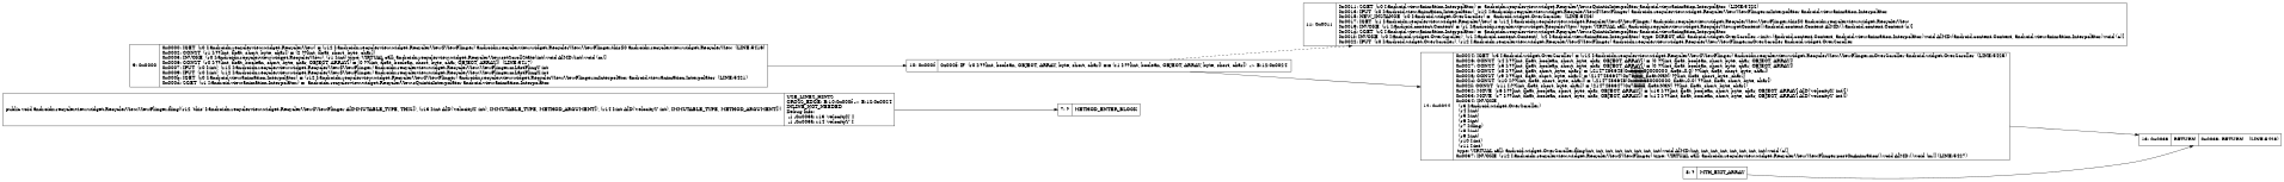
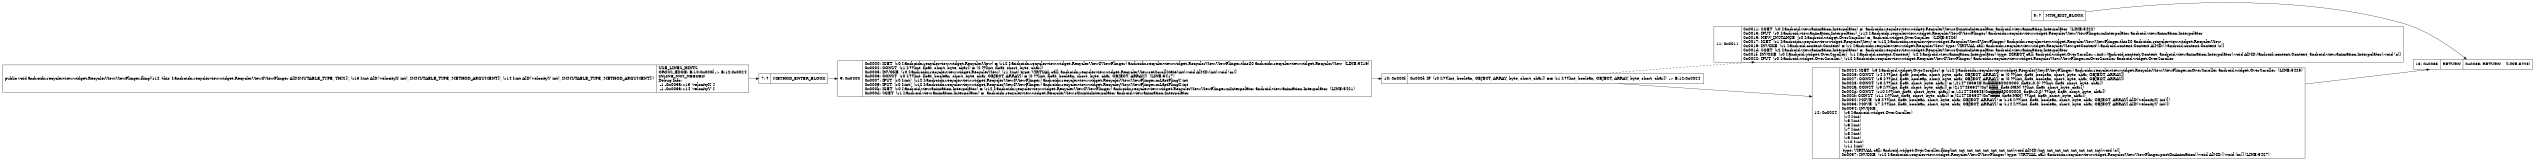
  digraph {
    rankdir=LR
    node [shape=record]
    n1 [label="{7\:\ ?|METHOD_ENTER_BLOCK\l}"]
    n2 [label="{9\:\ 0x0000|0x0000: IGET  (r0 I:androidx.recyclerview.widget.RecyclerView) = (r12 I:androidx.recyclerview.widget.RecyclerView$ViewFlinger) androidx.recyclerview.widget.RecyclerView.ViewFlinger.this$0 androidx.recyclerview.widget.RecyclerView  (LINE:5416)\l0x0002: CONST  (r1 I:??[int, float, short, byte, char]) = (2 ??[int, float, short, byte, char]) \l0x0003: INVOKE  (r0 I:androidx.recyclerview.widget.RecyclerView), (r1 I:int) type: VIRTUAL call: androidx.recyclerview.widget.RecyclerView.setScrollState(int):void A[MD:(int):void (m)]\l0x0006: CONST  (r0 I:??[int, float, boolean, short, byte, char, OBJECT, ARRAY]) = (0 ??[int, float, boolean, short, byte, char, OBJECT, ARRAY])  (LINE:5417)\l0x0007: IPUT  (r0 I:int), (r12 I:androidx.recyclerview.widget.RecyclerView$ViewFlinger) androidx.recyclerview.widget.RecyclerView.ViewFlinger.mLastFlingY int \l0x0009: IPUT  (r0 I:int), (r12 I:androidx.recyclerview.widget.RecyclerView$ViewFlinger) androidx.recyclerview.widget.RecyclerView.ViewFlinger.mLastFlingX int \l0x000b: IGET  (r0 I:android.view.animation.Interpolator) = (r12 I:androidx.recyclerview.widget.RecyclerView$ViewFlinger) androidx.recyclerview.widget.RecyclerView.ViewFlinger.mInterpolator android.view.animation.Interpolator  (LINE:5421)\l0x000d: SGET  (r1 I:android.view.animation.Interpolator) =  androidx.recyclerview.widget.RecyclerView.sQuinticInterpolator android.view.animation.Interpolator \l}"]
    n3 [label="{10\:\ 0x000f|0x000f: IF  (r0 I:??[int, boolean, OBJECT, ARRAY, byte, short, char]) == (r1 I:??[int, boolean, OBJECT, ARRAY, byte, short, char])  \-\> B:12:0x0024 \l}"]
    n4 [label="{11\:\ 0x0011|0x0011: SGET  (r0 I:android.view.animation.Interpolator) =  androidx.recyclerview.widget.RecyclerView.sQuinticInterpolator android.view.animation.Interpolator  (LINE:5422)\l0x0013: IPUT  (r0 I:android.view.animation.Interpolator), (r12 I:androidx.recyclerview.widget.RecyclerView$ViewFlinger) androidx.recyclerview.widget.RecyclerView.ViewFlinger.mInterpolator android.view.animation.Interpolator \l0x0015: NEW_INSTANCE  (r0 I:android.widget.OverScroller) =  android.widget.OverScroller  (LINE:5423)\l0x0017: IGET  (r1 I:androidx.recyclerview.widget.RecyclerView) = (r12 I:androidx.recyclerview.widget.RecyclerView$ViewFlinger) androidx.recyclerview.widget.RecyclerView.ViewFlinger.this$0 androidx.recyclerview.widget.RecyclerView \l0x0019: INVOKE  (r1 I:android.content.Context) = (r1 I:androidx.recyclerview.widget.RecyclerView) type: VIRTUAL call: androidx.recyclerview.widget.RecyclerView.getContext():android.content.Context A[MD:():android.content.Context (s)]\l0x001d: SGET  (r2 I:android.view.animation.Interpolator) =  androidx.recyclerview.widget.RecyclerView.sQuinticInterpolator android.view.animation.Interpolator \l0x001f: INVOKE  (r0 I:android.widget.OverScroller), (r1 I:android.content.Context), (r2 I:android.view.animation.Interpolator) type: DIRECT call: android.widget.OverScroller.\<init\>(android.content.Context, android.view.animation.Interpolator):void A[MD:(android.content.Context, android.view.animation.Interpolator):void (c)]\l0x0022: IPUT  (r0 I:android.widget.OverScroller), (r12 I:androidx.recyclerview.widget.RecyclerView$ViewFlinger) androidx.recyclerview.widget.RecyclerView.ViewFlinger.mOverScroller android.widget.OverScroller \l}"]
-   n5 [label="{12\:\ 0x0024|0x0024: IGET  (r3 I:android.widget.OverScroller) = (r12 I:androidx.recyclerview.widget.RecyclerView$ViewFlinger) androidx.recyclerview.widget.RecyclerView.ViewFlinger.mOverScroller android.widget.OverScroller  (LINE:5425)\l0x0026: CONST  (r4 I:??[int, float, boolean, short, byte, char, OBJECT, ARRAY]) = (0 ??[int, float, boolean, short, byte, char, OBJECT, ARRAY]) \l0x0027: CONST  (r5 I:??[int, float, boolean, short, byte, char, OBJECT, ARRAY]) = (0 ??[int, float, boolean, short, byte, char, OBJECT, ARRAY]) \l0x0028: CONST  (r8 I:??[int, float, short, byte, char]) = (\-2147483648(0xffffffff80000000, float:\-0.0) ??[int, float, short, byte, char]) \l0x002a: CONST  (r9 I:??[int, float, short, byte, char]) = (2147483647(0x7fffffff, float:NaN) ??[int, float, short, byte, char]) \l0x002d: CONST  (r10 I:??[int, float, short, byte, char]) = (\-2147483648(0xffffffff80000000, float:\-0.0) ??[int, float, short, byte, char]) \l0x002f: CONST  (r11 I:??[int, float, short, byte, char]) = (2147483647(0x7fffffff, float:NaN) ??[int, float, short, byte, char]) \l0x0032: MOVE  (r6 I:??[int, float, boolean, short, byte, char, OBJECT, ARRAY]) = (r13 I:??[int, float, boolean, short, byte, char, OBJECT, ARRAY] A[D('velocityX' int)]) \l0x0033: MOVE  (r7 I:??[int, float, boolean, short, byte, char, OBJECT, ARRAY]) = (r14 I:??[int, float, boolean, short, byte, char, OBJECT, ARRAY] A[D('velocityY' int)]) \l0x0034: INVOKE  \l  (r3 I:android.widget.OverScroller)\l  (r4 I:int)\l  (r5 I:int)\l  (r6 I:int)\l  (r7 I:fling)\l  (r8 I:int)\l  (r9 I:int)\l  (r10 I:int)\l  (r11 I:int)\l type: VIRTUAL call: android.widget.OverScroller.fling(int, int, int, int, int, int, int, int):void A[MD:(int, int, int, int, int, int, int, int):void (c)]\l0x0037: INVOKE  (r12 I:androidx.recyclerview.widget.RecyclerView$ViewFlinger) type: VIRTUAL call: androidx.recyclerview.widget.RecyclerView.ViewFlinger.postOnAnimation():void A[MD:():void (m)] (LINE:5427)\l}"]
+   n5 [label="{12\:\ 0x0024|0x0024: IGET  (r3 I:android.widget.OverScroller) = (r12 I:androidx.recyclerview.widget.RecyclerView$ViewFlinger) androidx.recyclerview.widget.RecyclerView.ViewFlinger.mOverScroller android.widget.OverScroller  (LINE:5425)\l0x0026: CONST  (r4 I:??[int, float, boolean, short, byte, char, OBJECT, ARRAY]) = (0 ??[int, float, boolean, short, byte, char, OBJECT, ARRAY]) \l0x0027: CONST  (r5 I:??[int, float, boolean, short, byte, char, OBJECT, ARRAY]) = (0 ??[int, float, boolean, short, byte, char, OBJECT, ARRAY]) \l0x0028: CONST  (r8 I:??[int, float, short, byte, char]) = (\-2147483648(0xffffffff80000000, float:\-0.0) ??[int, float, short, byte, char]) \l0x002a: CONST  (r9 I:??[int, float, short, byte, char]) = (2147483647(0x7fffffff, float:NaN) ??[int, float, short, byte, char]) \l0x002d: CONST  (r10 I:??[int, float, short, byte, char]) = (\-2147483648(0xffffffff80000000, float:\-0.0) ??[int, float, short, byte, char]) \l0x002f: CONST  (r11 I:??[int, float, short, byte, char]) = (2147483647(0x7fffffff, float:NaN) ??[int, float, short, byte, char]) \l0x0032: MOVE  (r6 I:??[int, float, boolean, short, byte, char, OBJECT, ARRAY]) = (r13 I:??[int, float, boolean, short, byte, char, OBJECT, ARRAY] A[D('velocityX' int)]) \l0x0033: MOVE  (r7 I:??[int, float, boolean, short, byte, char, OBJECT, ARRAY]) = (r14 I:??[int, float, boolean, short, byte, char, OBJECT, ARRAY] A[D('velocityY' int)]) \l0x0034: INVOKE  \l  (r3 I:android.widget.OverScroller)\l  (r4 I:int)\l  (r5 I:int)\l  (r6 I:int)\l  (r7 I:int)\l  (r8 I:int)\l  (r9 I:int)\l  (r10 I:int)\l  (r11 I:int)\l type: VIRTUAL call: android.widget.OverScroller.fling(int, int, int, int, int, int, int, int):void A[MD:(int, int, int, int, int, int, int, int):void (c)]\l0x0037: INVOKE  (r12 I:androidx.recyclerview.widget.RecyclerView$ViewFlinger) type: VIRTUAL call: androidx.recyclerview.widget.RecyclerView.ViewFlinger.postOnAnimation():void A[MD:():void (m)] (LINE:5427)\l}"]
    n6 [label="{13\:\ 0x003a|RETURN\l|0x003a: RETURN    (LINE:5428)\l}"]
-   n7 [label="{8\:\ ?|MTH_EXIT_ARRAY\l}"]
+   n7 [label="{8\:\ ?|MTH_EXIT_BLOCK\l}"]
    n8 [label="{public void androidx.recyclerview.widget.RecyclerView.ViewFlinger.fling((r12 'this' I:androidx.recyclerview.widget.RecyclerView$ViewFlinger A[IMMUTABLE_TYPE, THIS]), (r13 I:int A[D('velocityX' int), IMMUTABLE_TYPE, METHOD_ARGUMENT]), (r14 I:int A[D('velocityY' int), IMMUTABLE_TYPE, METHOD_ARGUMENT]))  | USE_LINES_HINTS\lCROSS_EDGE: B:10:0x000f \-\> B:12:0x0024\lINLINE_NOT_NEEDED\lDebug Info:\l  \-1 \-0x003a: r13 'velocityX' I\l  \-1 \-0x003a: r14 'velocityY' I\l}"]
+   n1 -> n2
    n2 -> n3
    n3 -> n4 [style=dashed]
    n3 -> n5
    n5 -> n6
    n7 -> n6
    n8 -> n1
  }
